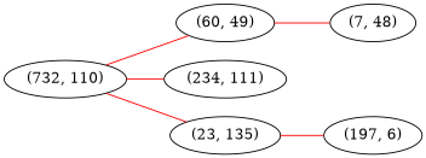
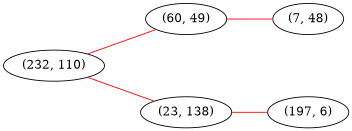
  graph {
    rankdir=LR
    edge [color=red weight=1]
-   "(232, 110)" [label="(732, 110)"]
+   "(232, 110)"
    "(60, 49)"
-   "(234, 111)"
-   "(23, 135)"
+   "(23, 135)" [label="(23, 138)"]
    "(7, 48)"
    "(197, 6)"
    "(232, 110)" -- "(60, 49)"
-   "(232, 110)" -- "(234, 111)"
    "(232, 110)" -- "(23, 135)"
    "(60, 49)" -- "(7, 48)"
    "(23, 135)" -- "(197, 6)"
  }
